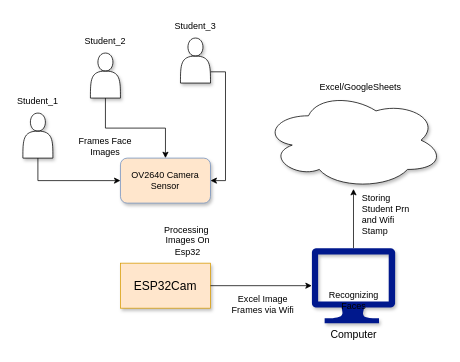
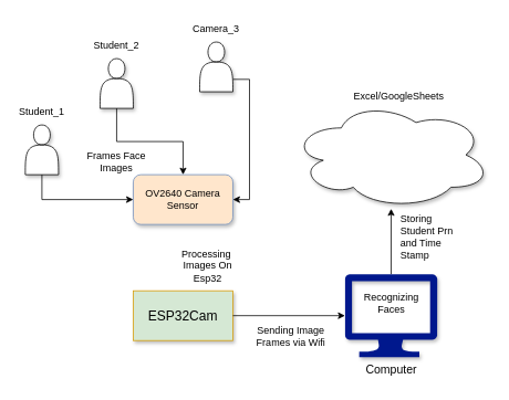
  <mxCell id="0" />
  <mxCell id="1" parent="0" />
  <mxCell id="2" value="" style="ellipse;shape=cloud;whiteSpace=wrap;html=1;shadow=1;" vertex="1" parent="1"><mxGeometry x="350.55" y="121.11" width="240" height="130" as="geometry" /></mxCell>
- <mxCell id="3" value="&lt;font style=&quot;font-size: 16px;&quot;&gt;ESP32Cam&lt;/font&gt;" style="rounded=0;whiteSpace=wrap;html=1;fillColor=#ffe6cc;strokeColor=#d79b00;shadow=1;glass=0;" vertex="1" parent="1"><mxGeometry x="160" y="350" width="120" height="60" as="geometry" /></mxCell>
+ <mxCell id="3" value="&lt;font style=&quot;font-size: 16px;&quot;&gt;ESP32Cam&lt;/font&gt;" style="rounded=0;whiteSpace=wrap;html=1;fillColor=#d5e8d4;strokeColor=#d79b00;shadow=1;glass=0;" vertex="1" parent="1"><mxGeometry x="160" y="350" width="120" height="60" as="geometry" /></mxCell>
  <mxCell id="4" style="edgeStyle=orthogonalEdgeStyle;rounded=0;orthogonalLoop=1;jettySize=auto;html=1;exitX=0.5;exitY=0;exitDx=0;exitDy=0;exitPerimeter=0;entryX=0.5;entryY=1;entryDx=0;entryDy=0;" edge="1" parent="1" source="5" target="6"><mxGeometry relative="1" as="geometry" /></mxCell>
  <mxCell id="5" value="" style="sketch=0;aspect=fixed;pointerEvents=1;shadow=1;dashed=0;html=1;strokeColor=none;labelPosition=center;verticalLabelPosition=bottom;verticalAlign=top;align=center;fillColor=#00188D;shape=mxgraph.azure.computer" vertex="1" parent="1"><mxGeometry x="415" y="330" width="111.11" height="100" as="geometry" /></mxCell>
  <mxCell id="6" value="" style="shape=image;html=1;verticalAlign=top;verticalLabelPosition=bottom;labelBackgroundColor=#ffffff;imageAspect=0;aspect=fixed;image=https://cdn3.iconfinder.com/data/icons/brands-applications/512/Excel_D-128.png" vertex="1" parent="1"><mxGeometry x="420" y="150" width="101.11" height="101.11" as="geometry" /></mxCell>
  <mxCell id="7" style="edgeStyle=orthogonalEdgeStyle;rounded=0;orthogonalLoop=1;jettySize=auto;html=1;exitX=0.5;exitY=1;exitDx=0;exitDy=0;entryX=0.5;entryY=0;entryDx=0;entryDy=0;" edge="1" parent="1" source="8" target="13"><mxGeometry relative="1" as="geometry" /></mxCell>
  <mxCell id="8" value="" style="shape=actor;whiteSpace=wrap;html=1;shadow=1;" vertex="1" parent="1"><mxGeometry x="120" y="70" width="40" height="60" as="geometry" /></mxCell>
  <mxCell id="9" style="edgeStyle=orthogonalEdgeStyle;rounded=0;orthogonalLoop=1;jettySize=auto;html=1;exitX=1;exitY=0.75;exitDx=0;exitDy=0;entryX=1;entryY=0.5;entryDx=0;entryDy=0;" edge="1" parent="1" source="10" target="13"><mxGeometry relative="1" as="geometry" /></mxCell>
  <mxCell id="10" value="" style="shape=actor;whiteSpace=wrap;html=1;shadow=1;" vertex="1" parent="1"><mxGeometry x="240" y="50" width="40" height="60" as="geometry" /></mxCell>
  <mxCell id="11" style="edgeStyle=orthogonalEdgeStyle;rounded=0;orthogonalLoop=1;jettySize=auto;html=1;exitX=0.5;exitY=1;exitDx=0;exitDy=0;" edge="1" parent="1" source="12" target="13"><mxGeometry relative="1" as="geometry" /></mxCell>
  <mxCell id="12" value="" style="shape=actor;whiteSpace=wrap;html=1;labelPadding=0;noLabel=0;shadow=1;" vertex="1" parent="1"><mxGeometry x="30" y="150" width="40" height="60" as="geometry" /></mxCell>
  <mxCell id="13" value="OV2640 Camera Sensor" style="rounded=1;whiteSpace=wrap;html=1;shadow=1;fillColor=#ffe6cc;strokeColor=#6c8ebf;" vertex="1" parent="1"><mxGeometry x="160" y="210" width="120" height="60" as="geometry" /></mxCell>
  <mxCell id="14" style="edgeStyle=orthogonalEdgeStyle;rounded=0;orthogonalLoop=1;jettySize=auto;html=1;exitX=1;exitY=0.5;exitDx=0;exitDy=0;entryX=0;entryY=0.5;entryDx=0;entryDy=0;entryPerimeter=0;" edge="1" parent="1" source="3" target="5"><mxGeometry relative="1" as="geometry" /></mxCell>
  <mxCell id="15" value="&lt;font style=&quot;font-size: 14px;&quot;&gt;Computer&lt;/font&gt;" style="text;html=1;strokeColor=none;fillColor=none;align=center;verticalAlign=middle;whiteSpace=wrap;rounded=0;" vertex="1" parent="1"><mxGeometry x="440.55" y="430" width="60" height="30" as="geometry" /></mxCell>
  <mxCell id="16" value="Student_1" style="text;html=1;strokeColor=none;fillColor=none;align=center;verticalAlign=middle;whiteSpace=wrap;rounded=0;" vertex="1" parent="1"><mxGeometry x="20" y="120" width="60" height="30" as="geometry" /></mxCell>
  <mxCell id="17" value="Student_2" style="text;html=1;strokeColor=none;fillColor=none;align=center;verticalAlign=middle;whiteSpace=wrap;rounded=0;" vertex="1" parent="1"><mxGeometry x="110" y="40" width="60" height="30" as="geometry" /></mxCell>
- <mxCell id="18" value="Student_3" style="text;html=1;strokeColor=none;fillColor=none;align=center;verticalAlign=middle;whiteSpace=wrap;rounded=0;" vertex="1" parent="1"><mxGeometry x="230" y="20" width="60" height="30" as="geometry" /></mxCell>
+ <mxCell id="18" value="Camera_3" style="text;html=1;strokeColor=none;fillColor=none;align=center;verticalAlign=middle;whiteSpace=wrap;rounded=0;" vertex="1" parent="1"><mxGeometry x="230" y="20" width="60" height="30" as="geometry" /></mxCell>
  <mxCell id="19" value="Frames Face Images" style="text;html=1;align=center;verticalAlign=middle;whiteSpace=wrap;rounded=1;glass=0;fontStyle=0" vertex="1" parent="1"><mxGeometry x="100" y="180" width="80" height="30" as="geometry" /></mxCell>
  <mxCell id="20" value="Processing&amp;nbsp;&lt;br&gt;Images On Esp32" style="text;html=1;strokeColor=none;fillColor=none;align=center;verticalAlign=middle;whiteSpace=wrap;rounded=0;" vertex="1" parent="1"><mxGeometry x="220" y="305" width="60" height="30" as="geometry" /></mxCell>
- <mxCell id="21" value="Excel Image Frames via Wifi" style="text;html=1;strokeColor=none;fillColor=none;align=center;verticalAlign=middle;whiteSpace=wrap;rounded=0;" vertex="1" parent="1"><mxGeometry x="305" y="390" width="90" height="30" as="geometry" /></mxCell>
- <mxCell id="22" value="Recognizing Faces" style="text;html=1;strokeColor=none;fillColor=none;align=center;verticalAlign=middle;whiteSpace=wrap;rounded=0;" vertex="1" parent="1"><mxGeometry x="440.55" y="385" width="60" height="30" as="geometry" /></mxCell>
- <mxCell id="23" value="&lt;div style=&quot;&quot;&gt;&lt;span style=&quot;background-color: initial;&quot;&gt;Storing Student Prn and Wifi Stamp&lt;/span&gt;&lt;/div&gt;" style="text;html=1;strokeColor=none;fillColor=none;align=left;verticalAlign=middle;whiteSpace=wrap;rounded=0;" vertex="1" parent="1"><mxGeometry x="480" y="270" width="70" height="30" as="geometry" /></mxCell>
+ <mxCell id="21" value="Sending Image Frames via Wifi" style="text;html=1;strokeColor=none;fillColor=none;align=center;verticalAlign=middle;whiteSpace=wrap;rounded=0;" vertex="1" parent="1"><mxGeometry x="305" y="390" width="90" height="30" as="geometry" /></mxCell>
+ <mxCell id="22" value="Recognizing Faces" style="text;html=1;strokeColor=none;fillColor=none;align=center;verticalAlign=middle;whiteSpace=wrap;rounded=0;" vertex="1" parent="1"><mxGeometry x="440.55" y="350" width="60" height="30" as="geometry" /></mxCell>
+ <mxCell id="23" value="&lt;div style=&quot;&quot;&gt;&lt;span style=&quot;background-color: initial;&quot;&gt;Storing Student Prn and Time Stamp&lt;/span&gt;&lt;/div&gt;" style="text;html=1;strokeColor=none;fillColor=none;align=left;verticalAlign=middle;whiteSpace=wrap;rounded=0;" vertex="1" parent="1"><mxGeometry x="480" y="270" width="70" height="30" as="geometry" /></mxCell>
  <mxCell id="24" value="Excel/GoogleSheets" style="text;html=1;strokeColor=none;fillColor=none;align=center;verticalAlign=middle;whiteSpace=wrap;rounded=0;" vertex="1" parent="1"><mxGeometry x="450" y="101" width="60" height="30" as="geometry" /></mxCell>
